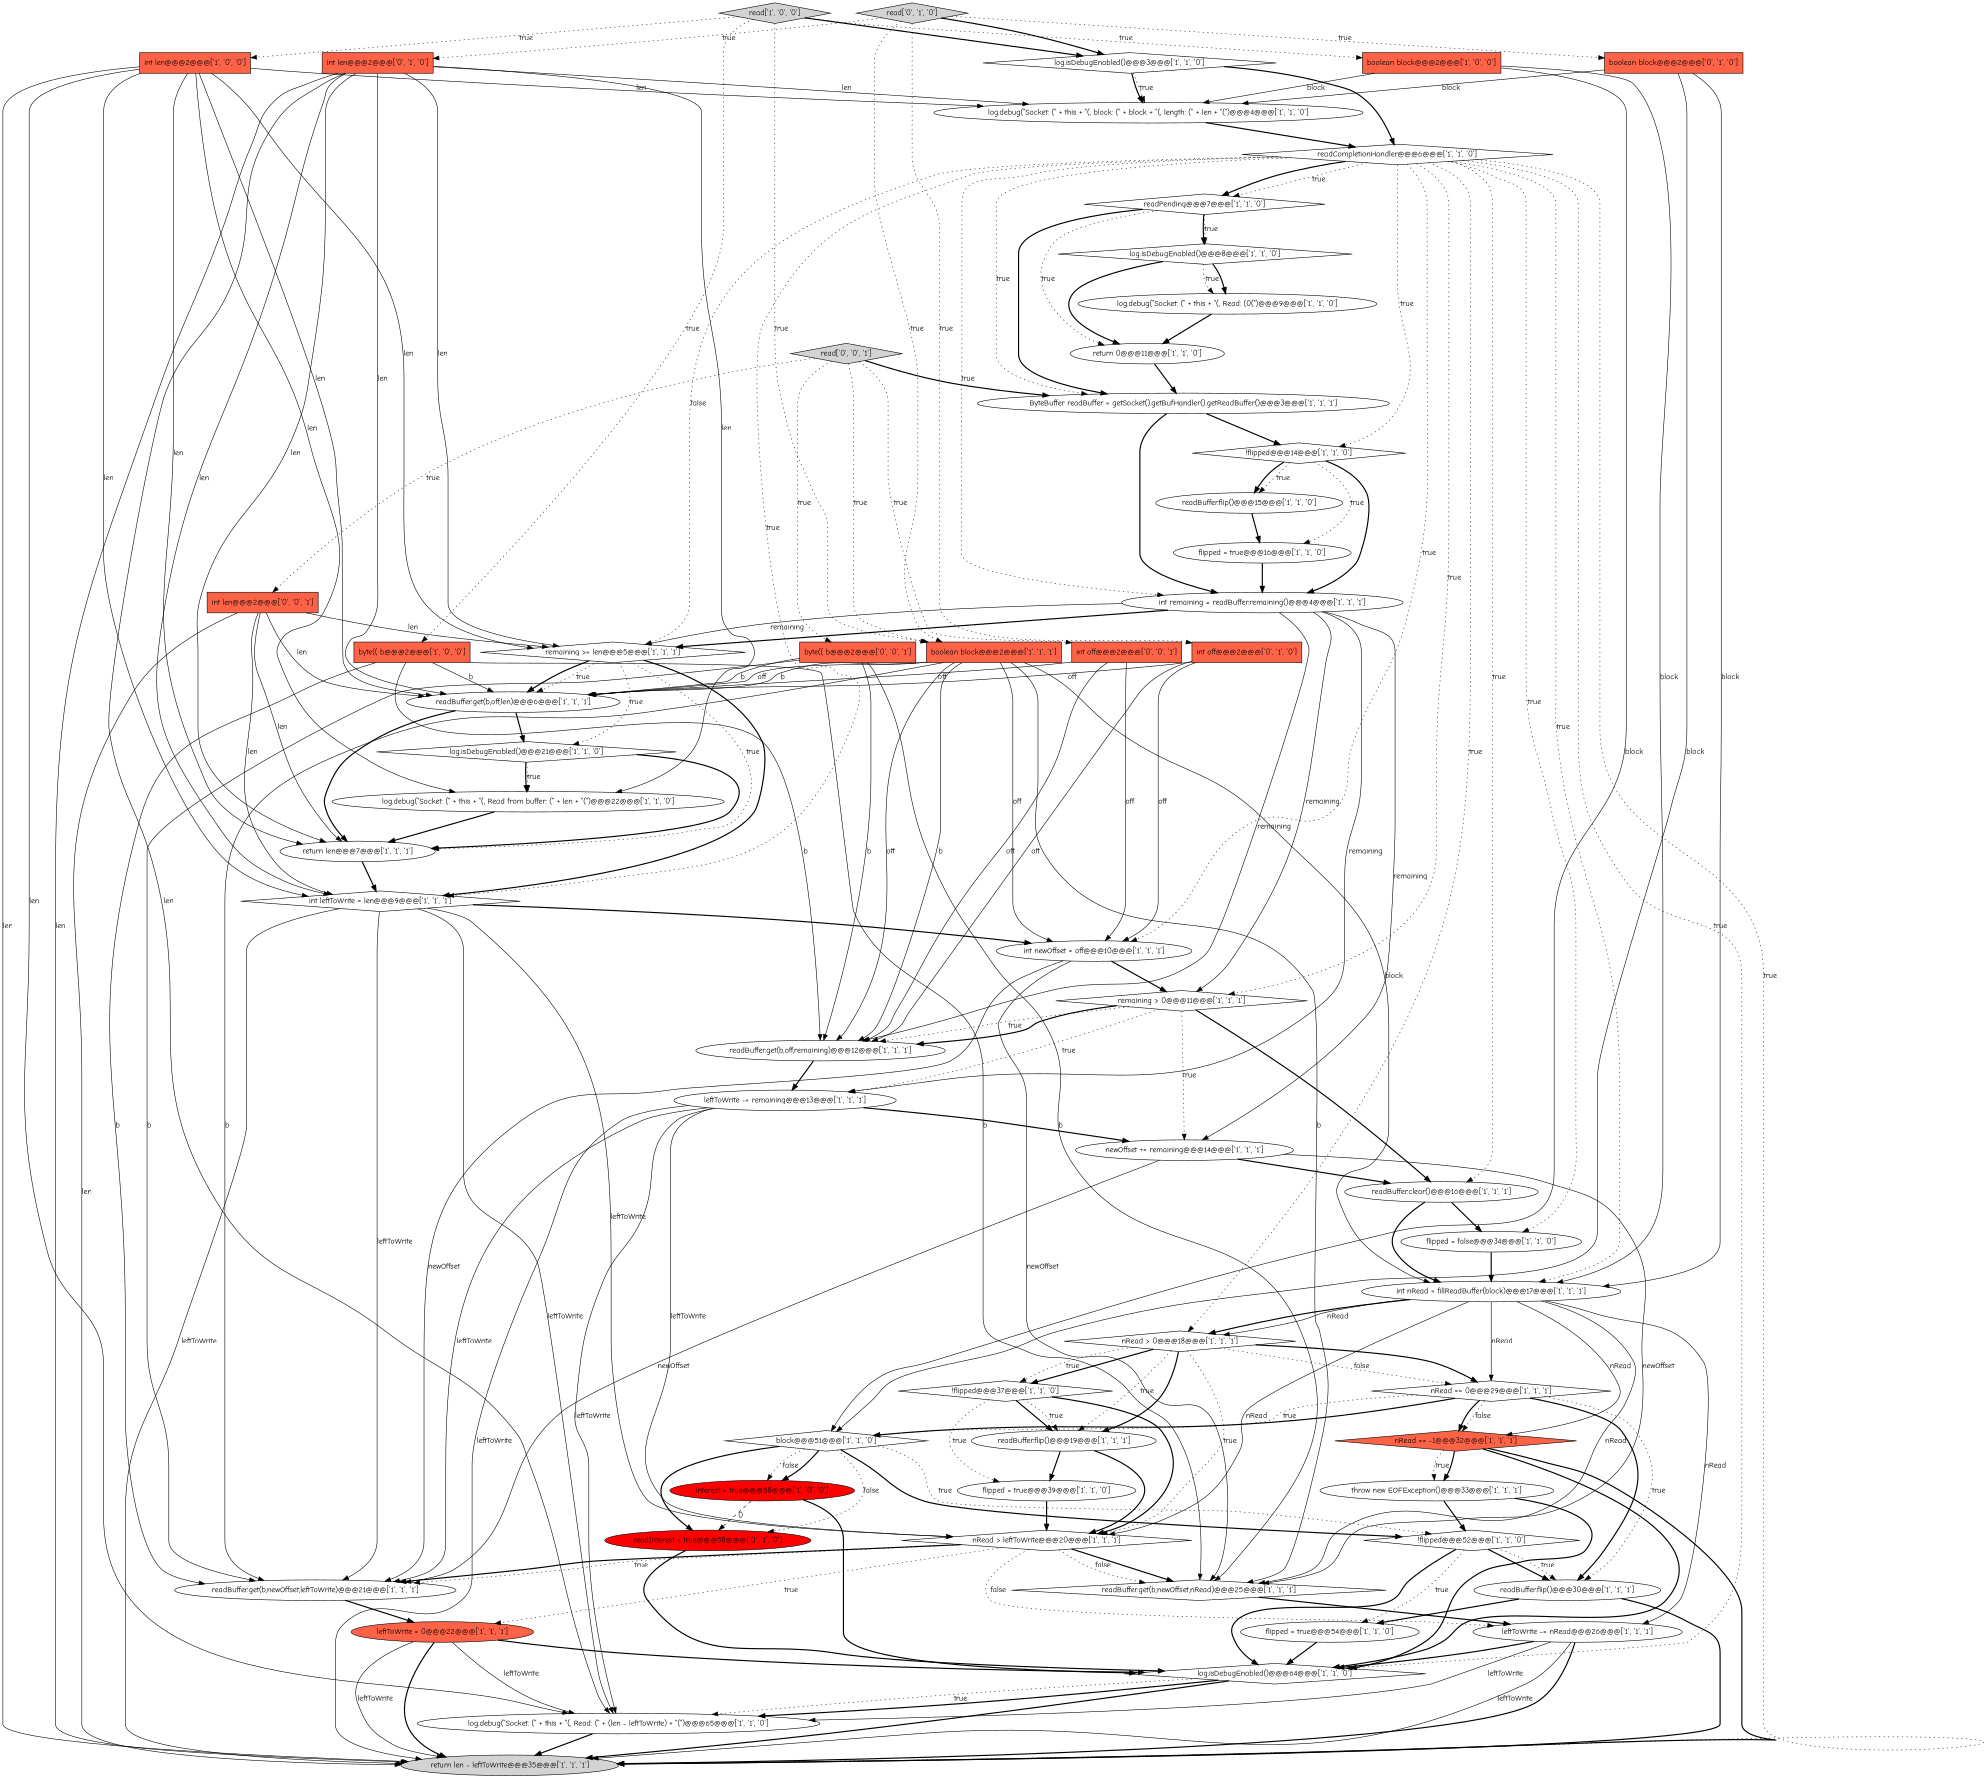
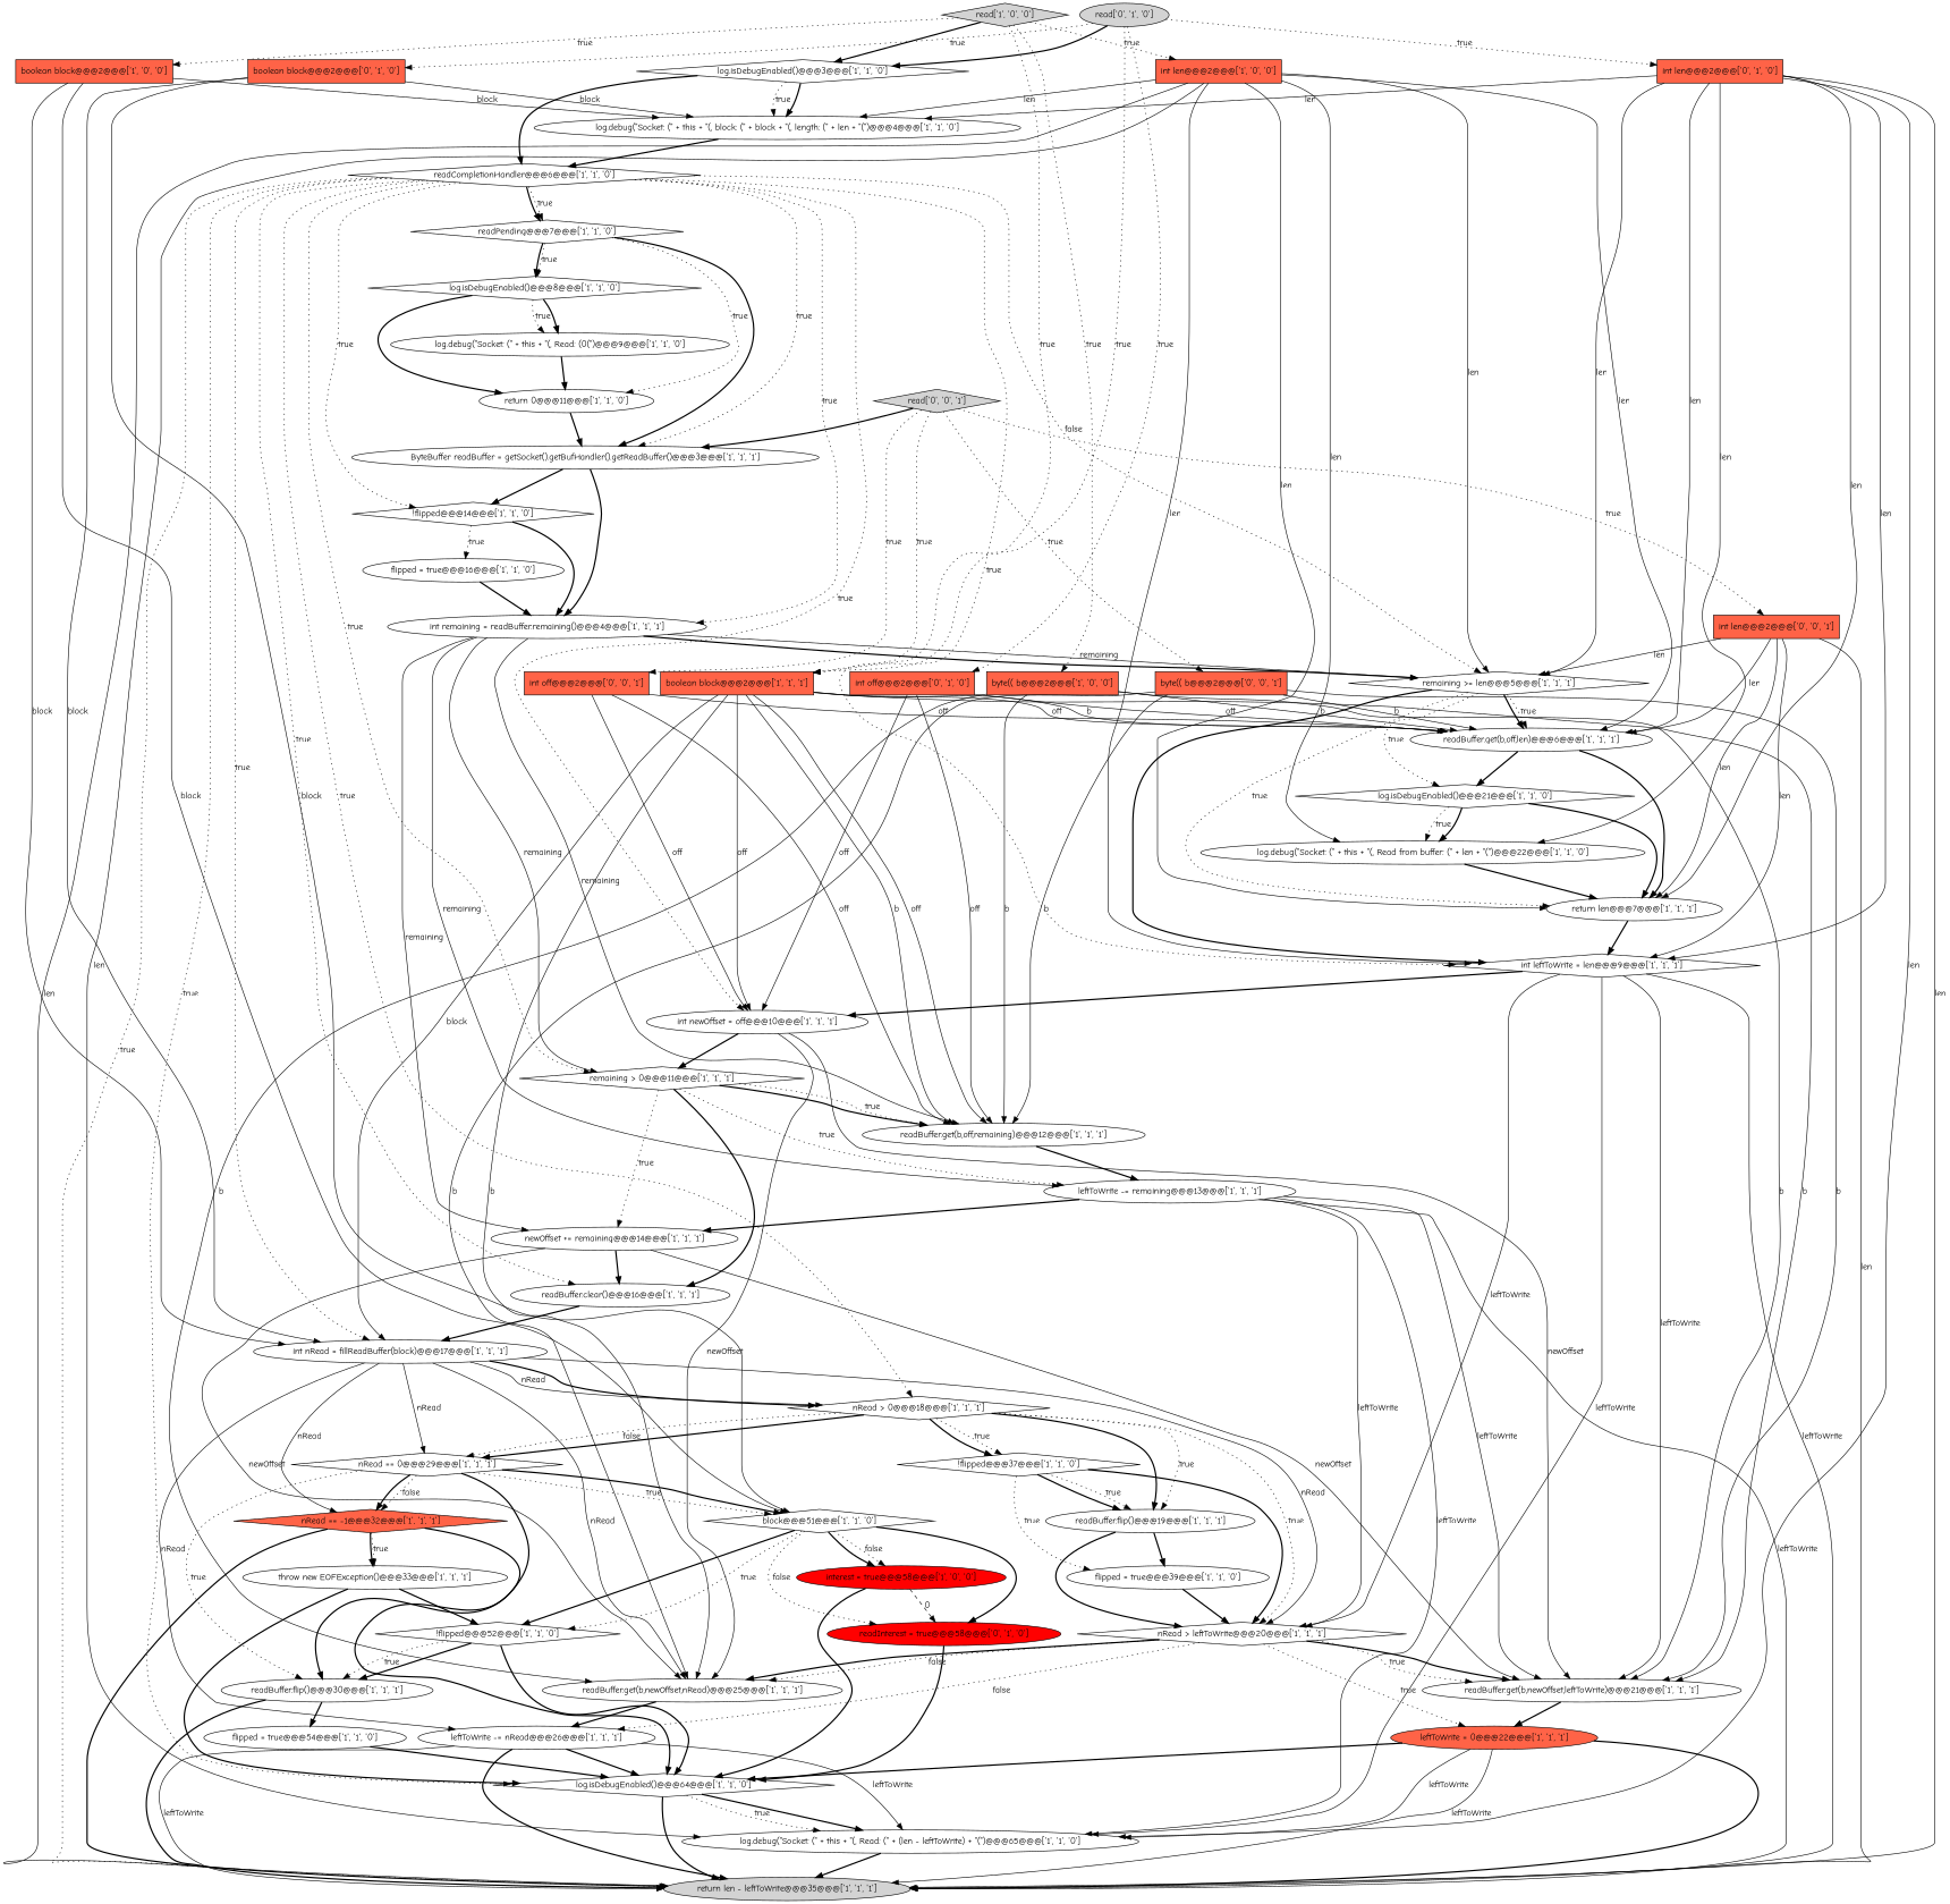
  digraph {
    fontname="Comic Neue"
    node [fillcolor=white fontname="Comic Neue" shape=ellipse style=filled]
    edge [fontname="Comic Neue" style=solid]
    n1 [label="leftToWrite -= nRead@@@26@@@['1', '1', '1']"]
    n2 [label="log.debug(\"Socket: (\" + this + \"(, Read: (\" + (len - leftToWrite) + \"(\")@@@65@@@['1', '1', '0']"]
    n3 [label="log.isDebugEnabled()@@@64@@@['1', '1', '0']" shape=diamond]
    n4 [fillcolor=lightgray label="return len - leftToWrite@@@35@@@['1', '1', '1']"]
    n5 [fillcolor=lightgray label="read['1', '0', '0']" shape=diamond]
    n6 [fillcolor=tomato label="boolean block@@@2@@@['1', '0', '0']" shape=box]
    n7 [fillcolor=tomato label="int len@@@2@@@['1', '0', '0']" shape=box]
    n8 [fillcolor=tomato label="boolean block@@@2@@@['1', '1', '1']" shape=box]
    n9 [fillcolor=tomato label="byte(( b@@@2@@@['1', '0', '0']" shape=box]
    n10 [label="log.isDebugEnabled()@@@3@@@['1', '1', '0']" shape=diamond]
    n11 [label="log.debug(\"Socket: (\" + this + \"(, block: (\" + block + \"(, length: (\" + len + \"(\")@@@4@@@['1', '1', '0']"]
    n12 [label="block@@@51@@@['1', '1', '0']" shape=diamond]
    n13 [label="int nRead = fillReadBuffer(block)@@@17@@@['1', '1', '1']"]
    n14 [label="int leftToWrite = len@@@9@@@['1', '1', '1']" shape=diamond]
    n15 [label="remaining >= len@@@5@@@['1', '1', '1']" shape=diamond]
    n16 [label="readBuffer.get(b,off,len)@@@6@@@['1', '1', '1']"]
    n17 [label="return len@@@7@@@['1', '1', '1']"]
    n18 [label="log.debug(\"Socket: (\" + this + \"(, Read from buffer: (\" + len + \"(\")@@@22@@@['1', '1', '0']"]
    n19 [label="int newOffset = off@@@10@@@['1', '1', '1']"]
    n20 [label="readBuffer.get(b,newOffset,leftToWrite)@@@21@@@['1', '1', '1']"]
    n21 [label="readBuffer.get(b,off,remaining)@@@12@@@['1', '1', '1']"]
-   n22 [label="readBuffer.get(b,newOffset,nRead)@@@25@@@['1', '1', '1']" shape=diamond]
+   n22 [label="readBuffer.get(b,newOffset,nRead)@@@25@@@['1', '1', '1']"]
    n23 [label="readCompletionHandler@@@6@@@['1', '1', '0']" shape=diamond]
    n24 [label="nRead > leftToWrite@@@20@@@['1', '1', '1']" shape=diamond]
    n25 [fillcolor=tomato label="leftToWrite = 0@@@22@@@['1', '1', '1']"]
    n26 [label="remaining > 0@@@11@@@['1', '1', '1']" shape=diamond]
    n27 [fillcolor=red label="readInterest = true@@@58@@@['0', '1', '0']"]
    n28 [label="log.isDebugEnabled()@@@21@@@['1', '1', '0']" shape=diamond]
    n29 [label="nRead > 0@@@18@@@['1', '1', '1']" shape=diamond]
    n30 [label="!flipped@@@37@@@['1', '1', '0']" shape=diamond]
    n31 [label="readBuffer.flip()@@@19@@@['1', '1', '1']"]
    n32 [label="nRead == 0@@@29@@@['1', '1', '1']" shape=diamond]
    n33 [label="flipped = true@@@39@@@['1', '1', '0']"]
    n34 [label="readBuffer.flip()@@@30@@@['1', '1', '1']"]
    n35 [fillcolor=tomato label="nRead == -1@@@32@@@['1', '1', '1']" shape=diamond]
-   n36 [label="readBuffer.flip()@@@15@@@['1', '1', '0']"]
    n37 [label="flipped = true@@@16@@@['1', '1', '0']"]
    n38 [label="int remaining = readBuffer.remaining()@@@4@@@['1', '1', '1']"]
    n39 [label="leftToWrite -= remaining@@@13@@@['1', '1', '1']"]
    n40 [label="newOffset += remaining@@@14@@@['1', '1', '1']"]
    n41 [label="!flipped@@@52@@@['1', '1', '0']" shape=diamond]
    n42 [label="flipped = true@@@54@@@['1', '1', '0']"]
    n43 [label="return 0@@@11@@@['1', '1', '0']"]
    n44 [label="ByteBuffer readBuffer = getSocket().getBufHandler().getReadBuffer()@@@3@@@['1', '1', '1']"]
    n45 [label="!flipped@@@14@@@['1', '1', '0']" shape=diamond]
    n46 [fillcolor=tomato label="boolean block@@@2@@@['0', '1', '0']" shape=box]
    n47 [fillcolor=red label="interest = true@@@58@@@['1', '0', '0']"]
    n48 [label="log.isDebugEnabled()@@@8@@@['1', '1', '0']" shape=diamond]
    n49 [label="log.debug(\"Socket: (\" + this + \"(, Read: (0(\")@@@9@@@['1', '1', '0']"]
    n50 [label="readPending@@@7@@@['1', '1', '0']" shape=diamond]
    n51 [label="readBuffer.clear()@@@16@@@['1', '1', '1']"]
-   n52 [label="flipped = false@@@34@@@['1', '1', '0']"]
    n53 [fillcolor=tomato label="byte(( b@@@2@@@['0', '0', '1']" shape=box]
    n54 [fillcolor=lightgray label="read['0', '0', '1']" shape=diamond]
    n55 [fillcolor=tomato label="int off@@@2@@@['0', '0', '1']" shape=box]
    n56 [fillcolor=tomato label="int len@@@2@@@['0', '0', '1']" shape=box]
    n57 [label="throw new EOFException()@@@33@@@['1', '1', '1']"]
-   n58 [fillcolor=lightgray label="read['0', '1', '0']" shape=diamond]
+   n58 [fillcolor=lightgray label="read['0', '1', '0']"]
    n59 [fillcolor=tomato label="int len@@@2@@@['0', '1', '0']" shape=box]
    n60 [fillcolor=tomato label="int off@@@2@@@['0', '1', '0']" shape=box]
    n1 -> n2 [label=leftToWrite]
    n1 -> n3 [style=bold]
    n1 -> n4 [label=leftToWrite]
    n1 -> n4 [style=bold]
    n2 -> n4 [style=bold]
    n3 -> n2 [style=bold]
    n3 -> n2 [label=true style=dotted]
    n3 -> n4 [style=bold]
    n5 -> n6 [label=true style=dotted]
    n5 -> n7 [label=true style=dotted]
    n5 -> n8 [label=true style=dotted]
    n5 -> n9 [label=true style=dotted]
    n5 -> n10 [style=bold]
    n6 -> n11 [label=block]
    n6 -> n12 [label=block]
    n6 -> n13 [label=block]
    n7 -> n2 [label=len]
    n7 -> n4 [label=len]
    n7 -> n11 [label=len]
    n7 -> n14 [label=len]
    n7 -> n15 [label=len]
    n7 -> n16 [label=len]
    n7 -> n17 [label=len]
    n7 -> n18 [label=len]
    n8 -> n13 [label=block]
    n8 -> n16 [label=off]
    n8 -> n16 [label=b]
    n8 -> n19 [label=off]
    n8 -> n20 [label=b]
    n8 -> n21 [label=b]
    n8 -> n21 [label=off]
    n8 -> n22 [label=b]
    n9 -> n16 [label=b]
    n9 -> n20 [label=b]
    n9 -> n21 [label=b]
    n9 -> n22 [label=b]
    n10 -> n11 [style=bold]
    n10 -> n11 [label=true style=dotted]
    n10 -> n23 [style=bold]
    n11 -> n23 [style=bold]
    n12 -> n27 [label=false style=dotted]
    n12 -> n27 [style=bold]
    n12 -> n41 [label=true style=dotted]
    n12 -> n41 [style=bold]
    n12 -> n47 [label=false style=dotted]
    n12 -> n47 [style=bold]
    n13 -> n1 [label=nRead]
    n13 -> n22 [label=nRead]
    n13 -> n24 [label=nRead]
    n13 -> n29 [style=bold]
    n13 -> n29 [label=nRead]
    n13 -> n32 [label=nRead]
    n13 -> n35 [label=nRead]
    n14 -> n2 [label=leftToWrite]
    n14 -> n4 [label=leftToWrite]
    n14 -> n19 [style=bold]
    n14 -> n20 [label=leftToWrite]
    n14 -> n24 [label=leftToWrite]
    n15 -> n14 [style=bold]
    n15 -> n16 [style=bold]
    n15 -> n16 [label=true style=dotted]
    n15 -> n17 [label=true style=dotted]
    n15 -> n28 [label=true style=dotted]
    n16 -> n17 [style=bold]
    n16 -> n28 [style=bold]
    n17 -> n14 [style=bold]
    n18 -> n17 [style=bold]
    n19 -> n20 [label=newOffset]
    n19 -> n22 [label=newOffset]
    n19 -> n26 [style=bold]
    n20 -> n25 [style=bold]
    n21 -> n39 [style=bold]
    n22 -> n1 [style=bold]
    n23 -> n3 [label=true style=dotted]
    n23 -> n4 [label=true style=dotted]
    n23 -> n13 [label=true style=dotted]
    n23 -> n14 [label=true style=dotted]
    n23 -> n15 [label=false style=dotted]
    n23 -> n19 [label=true style=dotted]
    n23 -> n26 [label=true style=dotted]
    n23 -> n29 [label=true style=dotted]
    n23 -> n38 [label=true style=dotted]
    n23 -> n44 [label=true style=dotted]
    n23 -> n45 [label=true style=dotted]
    n23 -> n50 [style=bold]
    n23 -> n50 [label=true style=dotted]
    n23 -> n51 [label=true style=dotted]
-   n23 -> n52 [label=true style=dotted]
    n24 -> n1 [label=false style=dotted]
    n24 -> n20 [style=bold]
    n24 -> n20 [label=true style=dotted]
    n24 -> n22 [style=bold]
    n24 -> n22 [label=false style=dotted]
    n24 -> n25 [label=true style=dotted]
    n25 -> n2 [label=leftToWrite]
    n25 -> n3 [style=bold]
    n25 -> n4 [label=leftToWrite]
    n25 -> n4 [style=bold]
    n26 -> n21 [style=bold]
    n26 -> n21 [label=true style=dotted]
    n26 -> n39 [label=true style=dotted]
    n26 -> n40 [label=true style=dotted]
    n26 -> n51 [style=bold]
    n27 -> n3 [style=bold]
    n28 -> n17 [style=bold]
    n28 -> n18 [label=true style=dotted]
    n28 -> n18 [style=bold]
    n29 -> n24 [label=true style=dotted]
    n29 -> n30 [style=bold]
    n29 -> n30 [label=true style=dotted]
    n29 -> n31 [label=true style=dotted]
    n29 -> n31 [style=bold]
    n29 -> n32 [style=bold]
    n29 -> n32 [label=false style=dotted]
    n30 -> n24 [style=bold]
    n30 -> n31 [style=bold]
    n30 -> n31 [label=true style=dotted]
    n30 -> n33 [label=true style=dotted]
    n31 -> n24 [style=bold]
    n31 -> n33 [style=bold]
    n32 -> n12 [label=true style=dotted]
    n32 -> n12 [style=bold]
    n32 -> n34 [style=bold]
    n32 -> n34 [label=true style=dotted]
    n32 -> n35 [label=false style=dotted]
    n32 -> n35 [style=bold]
    n33 -> n24 [style=bold]
    n34 -> n4 [style=bold]
    n34 -> n42 [style=bold]
    n35 -> n3 [style=bold]
    n35 -> n4 [style=bold]
    n35 -> n57 [label=true style=dotted]
    n35 -> n57 [style=bold]
-   n36 -> n37 [style=bold]
    n37 -> n38 [style=bold]
    n38 -> n15 [label=remaining]
    n38 -> n15 [style=bold]
    n38 -> n21 [label=remaining]
    n38 -> n26 [label=remaining]
    n38 -> n39 [label=remaining]
    n38 -> n40 [label=remaining]
    n39 -> n2 [label=leftToWrite]
    n39 -> n4 [label=leftToWrite]
    n39 -> n20 [label=leftToWrite]
    n39 -> n24 [label=leftToWrite]
    n39 -> n40 [style=bold]
    n40 -> n20 [label=newOffset]
    n40 -> n22 [label=newOffset]
    n40 -> n51 [style=bold]
    n41 -> n3 [style=bold]
    n41 -> n34 [style=bold]
    n41 -> n34 [label=true style=dotted]
-   n41 -> n42 [label=true style=dotted]
    n42 -> n3 [style=bold]
    n43 -> n44 [style=bold]
    n44 -> n38 [style=bold]
    n44 -> n45 [style=bold]
-   n45 -> n36 [label=true style=dotted]
-   n45 -> n36 [style=bold]
    n45 -> n37 [label=true style=dotted]
    n45 -> n38 [style=bold]
    n46 -> n11 [label=block]
    n46 -> n12 [label=block]
    n46 -> n13 [label=block]
    n47 -> n3 [style=bold]
    n47 -> n27 [label=0 style=dashed]
    n48 -> n43 [style=bold]
    n48 -> n49 [label=true style=dotted]
    n48 -> n49 [style=bold]
    n49 -> n43 [style=bold]
    n50 -> n43 [label=true style=dotted]
    n50 -> n44 [style=bold]
    n50 -> n48 [style=bold]
    n50 -> n48 [label=true style=dotted]
    n51 -> n13 [style=bold]
-   n51 -> n52 [style=bold]
-   n52 -> n13 [style=bold]
    n53 -> n16 [label=b]
    n53 -> n20 [label=b]
    n53 -> n21 [label=b]
    n53 -> n22 [label=b]
    n54 -> n8 [label=true style=dotted]
    n54 -> n44 [style=bold]
    n54 -> n53 [label=true style=dotted]
    n54 -> n55 [label=true style=dotted]
    n54 -> n56 [label=true style=dotted]
    n55 -> n16 [label=off]
    n55 -> n19 [label=off]
    n55 -> n21 [label=off]
    n56 -> n4 [label=len]
    n56 -> n14 [label=len]
    n56 -> n15 [label=len]
    n56 -> n16 [label=len]
    n56 -> n17 [label=len]
    n57 -> n3 [style=bold]
    n57 -> n41 [style=bold]
    n58 -> n8 [label=true style=dotted]
    n58 -> n10 [style=bold]
    n58 -> n46 [label=true style=dotted]
    n58 -> n59 [label=true style=dotted]
    n58 -> n60 [label=true style=dotted]
    n59 -> n2 [label=len]
    n59 -> n4 [label=len]
    n59 -> n11 [label=len]
    n59 -> n14 [label=len]
    n59 -> n15 [label=len]
    n59 -> n16 [label=len]
    n59 -> n17 [label=len]
    n59 -> n18 [label=len]
    n60 -> n16 [label=off]
    n60 -> n19 [label=off]
    n60 -> n21 [label=off]
  }
